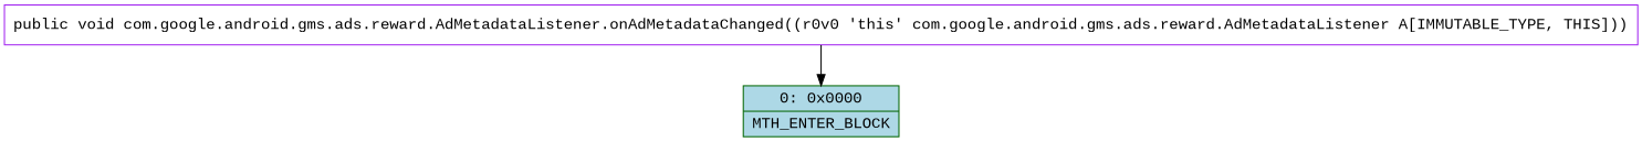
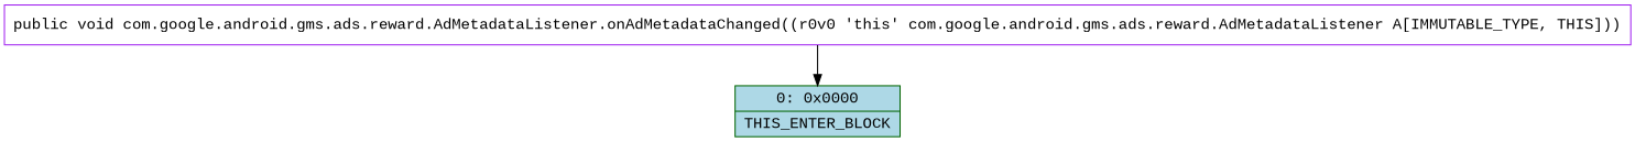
  digraph {
    fontname="Liberation Mono"
    node [shape=record style=filled fontname="Liberation Mono"]
-   n1 [color=darkgreen label="{0\:\ 0x0000|MTH_ENTER_BLOCK\l}" fillcolor=lightblue]
+   n1 [color=darkgreen label="{0\:\ 0x0000|THIS_ENTER_BLOCK\l}" fillcolor=lightblue]
    n2 [label="{public void com.google.android.gms.ads.reward.AdMetadataListener.onAdMetadataChanged((r0v0 'this' com.google.android.gms.ads.reward.AdMetadataListener A[IMMUTABLE_TYPE, THIS])) }" fillcolor=white color=purple]
    subgraph cluster_1 {
      label="R(0)"
    }
    n2 -> n1 [style=solid fontname="Liberation Mono"]
  }
